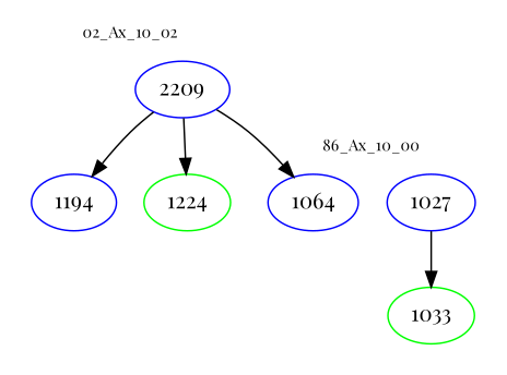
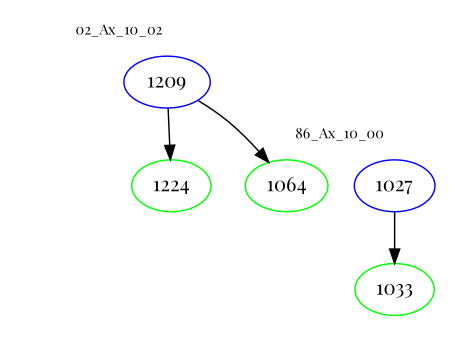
  digraph {
    fontname="Playfair Display"
    node [color=blue fontname="Playfair Display"]
    edge [color=black fontname="Playfair Display"]
    n1 [label=1027]
    n2 [color=green label=1033]
-   n3 [label=1064]
-   n4 [label=2209]
-   n5 [label=1194]
+   n3 [color=green label=1064]
+   n4 [label=1209]
    n6 [color=green label=1224]
    subgraph cluster_1 {
      color=white
      fontsize=10
      label="86_Ax_10_00"
      n1
      n2
      n3
    }
    subgraph cluster_2 {
      color=white
      fontsize=10
      label="02_Ax_10_02"
      n4
-     n5
      n6
    }
    n1 -> n2
    n4 -> n3
-   n4 -> n5
    n4 -> n6
  }
